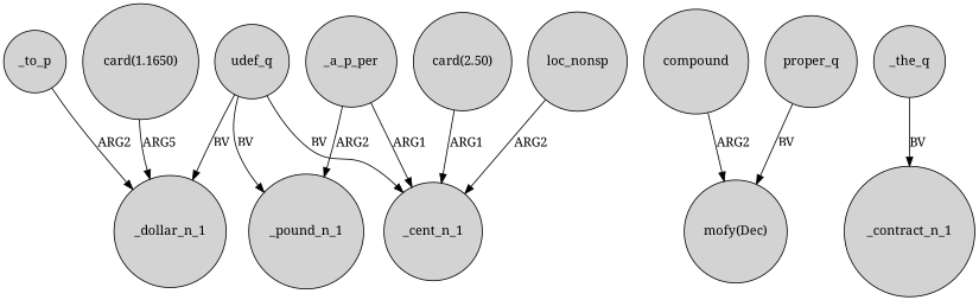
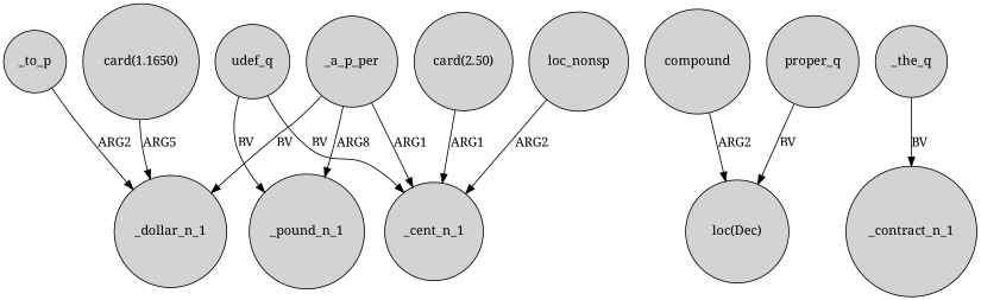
  digraph {
    fontname="Noto Serif"
    node [fontname="Noto Serif" shape=circle style=filled]
    edge [fontname="Noto Serif"]
    _to_p
    _dollar_n_1
    udef_q
    _pound_n_1
    _cent_n_1
    compound
-   "mofy(Dec)"
+   "mofy(Dec)" [label="loc(Dec)"]
    "card(1.1650)"
    "card(2.50)"
    loc_nonsp
    _a_p_per
    _the_q
    _contract_n_1
    proper_q
    _to_p -> _dollar_n_1 [label=ARG2]
-   udef_q -> _dollar_n_1 [label=BV]
+   _a_p_per -> _dollar_n_1 [label=BV]
    udef_q -> _pound_n_1 [label=BV]
    udef_q -> _cent_n_1 [label=BV]
    compound -> "mofy(Dec)" [label=ARG2]
    "card(1.1650)" -> _dollar_n_1 [label=ARG5]
    "card(2.50)" -> _cent_n_1 [label=ARG1]
    loc_nonsp -> _cent_n_1 [label=ARG2]
-   _a_p_per -> _pound_n_1 [label=ARG2]
+   _a_p_per -> _pound_n_1 [label=ARG8]
    _a_p_per -> _cent_n_1 [label=ARG1]
    _the_q -> _contract_n_1 [label=BV]
    proper_q -> "mofy(Dec)" [label=BV]
  }
